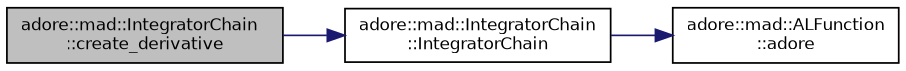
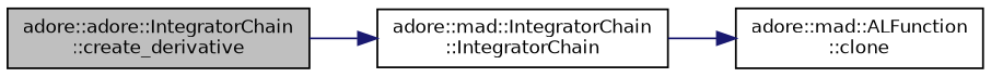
  digraph {
    rankdir=LR
    node [color=black fillcolor=white fontname=Helvetica fontsize=10 shape=record style=filled]
    edge [color=midnightblue fontname=Helvetica fontsize=10 labelfontname=Helvetica labelfontsize=10 style=solid]
-   n1 [fillcolor=grey75 fontcolor=black height=0.2 label="adore::mad::IntegratorChain\l::create_derivative" width=0.4]
+   n1 [fillcolor=grey75 fontcolor=black height=0.2 label="adore::adore::IntegratorChain\l::create_derivative" width=0.4]
    n2 [height=0.2 label="adore::mad::IntegratorChain\l::IntegratorChain" width=0.4]
-   n3 [height=0.2 label="adore::mad::ALFunction\l::adore" width=0.4]
+   n3 [height=0.2 label="adore::mad::ALFunction\l::clone" width=0.4]
    n1 -> n2
    n2 -> n3
  }
